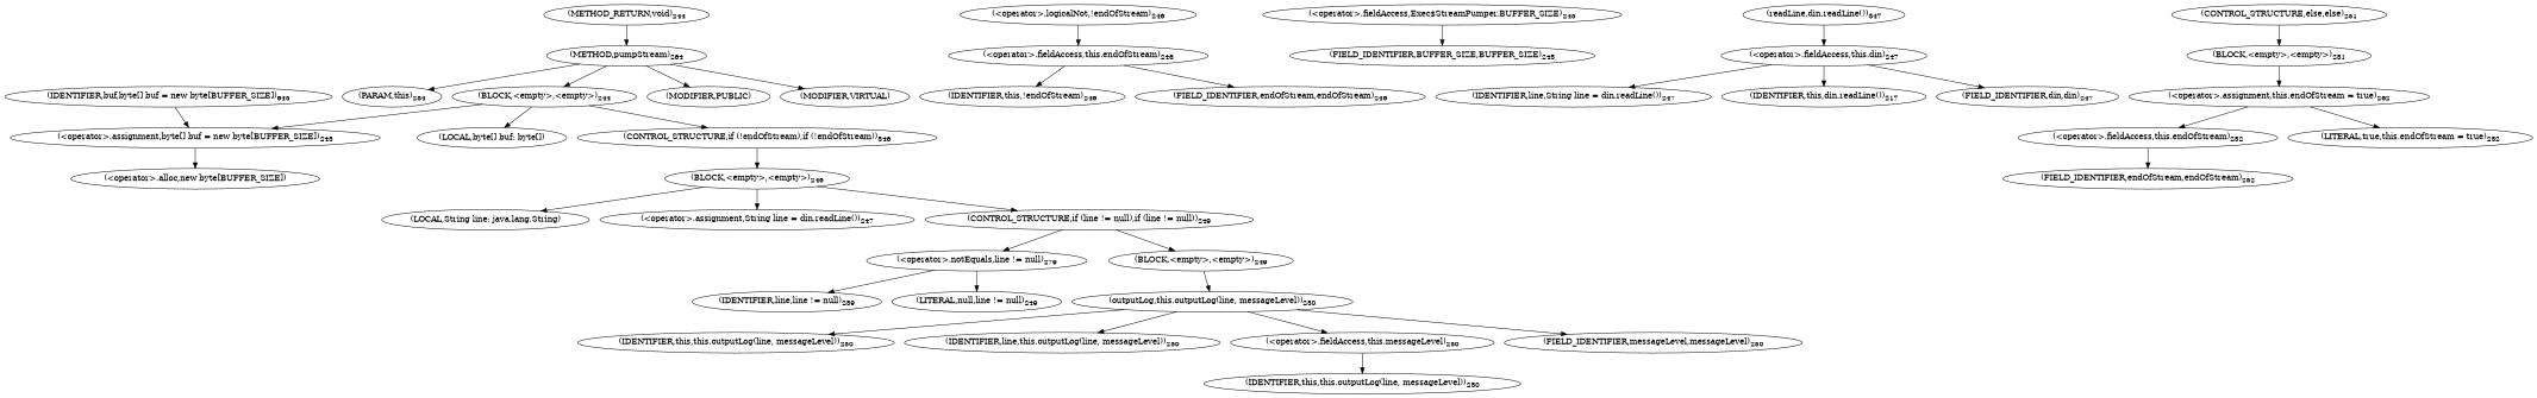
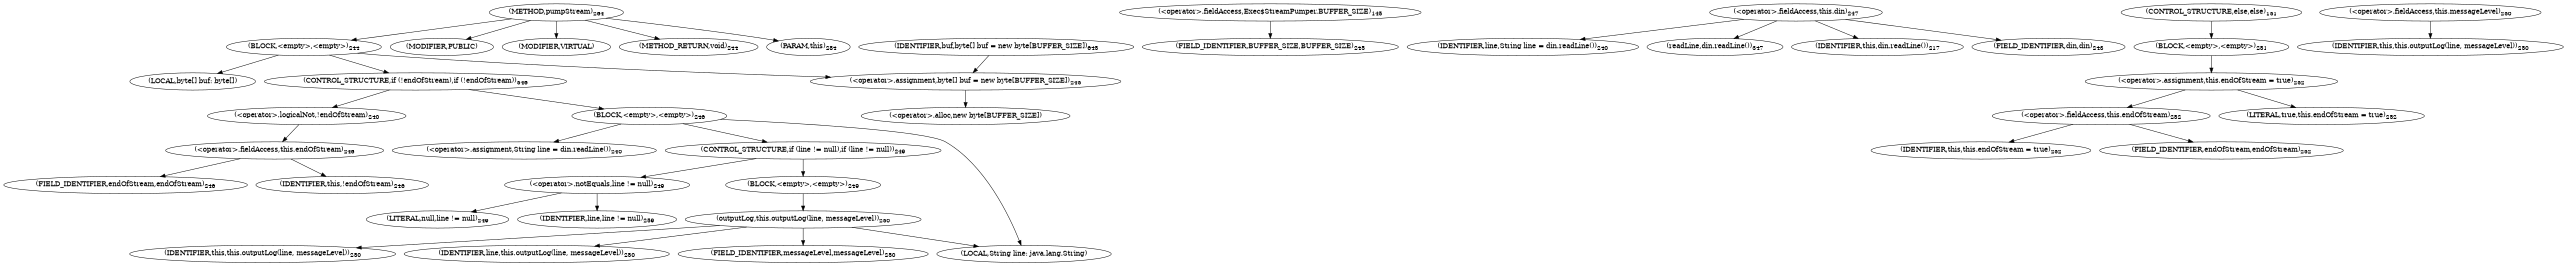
  digraph {
    n1 [label=<(METHOD,pumpStream)<SUB>264</SUB>>]
    n2 [label=<(PARAM,this)<SUB>284</SUB>>]
    n3 [label=<(BLOCK,&lt;empty&gt;,&lt;empty&gt;)<SUB>244</SUB>>]
    n4 [label=<(MODIFIER,PUBLIC)>]
    n5 [label=<(MODIFIER,VIRTUAL)>]
    n6 [label=<(METHOD_RETURN,void)<SUB>244</SUB>>]
    n7 [label=<(LOCAL,byte[] buf: byte[])>]
    n8 [label=<(&lt;operator&gt;.assignment,byte[] buf = new byte[BUFFER_SIZE])<SUB>245</SUB>>]
    n9 [label=<(CONTROL_STRUCTURE,if (!endOfStream),if (!endOfStream))<SUB>546</SUB>>]
    n10 [label=<(&lt;operator&gt;.alloc,new byte[BUFFER_SIZE])>]
-   n11 [label=<(&lt;operator&gt;.logicalNot,!endOfStream)<SUB>246</SUB>>]
+   n11 [label=<(&lt;operator&gt;.logicalNot,!endOfStream)<SUB>240</SUB>>]
    n12 [label=<(BLOCK,&lt;empty&gt;,&lt;empty&gt;)<SUB>246</SUB>>]
    n13 [label=<(IDENTIFIER,buf,byte[] buf = new byte[BUFFER_SIZE])<SUB>645</SUB>>]
-   n14 [label=<(&lt;operator&gt;.fieldAccess,Exec$StreamPumper.BUFFER_SIZE)<SUB>245</SUB>>]
+   n14 [label=<(&lt;operator&gt;.fieldAccess,Exec$StreamPumper.BUFFER_SIZE)<SUB>145</SUB>>]
    n15 [label=<(FIELD_IDENTIFIER,BUFFER_SIZE,BUFFER_SIZE)<SUB>245</SUB>>]
    n16 [label=<(&lt;operator&gt;.fieldAccess,this.endOfStream)<SUB>246</SUB>>]
    n17 [label=<(LOCAL,String line: java.lang.String)>]
-   n18 [label=<(&lt;operator&gt;.assignment,String line = din.readLine())<SUB>247</SUB>>]
+   n18 [label=<(&lt;operator&gt;.assignment,String line = din.readLine())<SUB>240</SUB>>]
    n19 [label=<(CONTROL_STRUCTURE,if (line != null),if (line != null))<SUB>249</SUB>>]
    n20 [label=<(IDENTIFIER,this,!endOfStream)<SUB>246</SUB>>]
    n21 [label=<(FIELD_IDENTIFIER,endOfStream,endOfStream)<SUB>246</SUB>>]
-   n22 [label=<(&lt;operator&gt;.notEquals,line != null)<SUB>279</SUB>>]
+   n22 [label=<(&lt;operator&gt;.notEquals,line != null)<SUB>249</SUB>>]
    n23 [label=<(BLOCK,&lt;empty&gt;,&lt;empty&gt;)<SUB>249</SUB>>]
-   n24 [label=<(IDENTIFIER,line,String line = din.readLine())<SUB>247</SUB>>]
+   n24 [label=<(IDENTIFIER,line,String line = din.readLine())<SUB>240</SUB>>]
    n25 [label=<(readLine,din.readLine())<SUB>347</SUB>>]
    n26 [label=<(&lt;operator&gt;.fieldAccess,this.din)<SUB>247</SUB>>]
    n27 [label=<(IDENTIFIER,this,din.readLine())<SUB>217</SUB>>]
-   n28 [label=<(FIELD_IDENTIFIER,din,din)<SUB>247</SUB>>]
+   n28 [label=<(FIELD_IDENTIFIER,din,din)<SUB>243</SUB>>]
    n29 [label=<(IDENTIFIER,line,line != null)<SUB>259</SUB>>]
    n30 [label=<(LITERAL,null,line != null)<SUB>249</SUB>>]
    n31 [label=<(outputLog,this.outputLog(line, messageLevel))<SUB>250</SUB>>]
-   n32 [label=<(CONTROL_STRUCTURE,else,else)<SUB>251</SUB>>]
+   n32 [label=<(CONTROL_STRUCTURE,else,else)<SUB>151</SUB>>]
    n33 [label=<(BLOCK,&lt;empty&gt;,&lt;empty&gt;)<SUB>251</SUB>>]
    n34 [label=<(IDENTIFIER,this,this.outputLog(line, messageLevel))<SUB>250</SUB>>]
    n35 [label=<(IDENTIFIER,line,this.outputLog(line, messageLevel))<SUB>250</SUB>>]
    n36 [label=<(&lt;operator&gt;.fieldAccess,this.messageLevel)<SUB>250</SUB>>]
    n37 [label=<(FIELD_IDENTIFIER,messageLevel,messageLevel)<SUB>250</SUB>>]
    n38 [label=<(IDENTIFIER,this,this.outputLog(line, messageLevel))<SUB>250</SUB>>]
-   n39 [label=<(&lt;operator&gt;.assignment,this.endOfStream = true)<SUB>262</SUB>>]
+   n39 [label=<(&lt;operator&gt;.assignment,this.endOfStream = true)<SUB>252</SUB>>]
    n40 [label=<(&lt;operator&gt;.fieldAccess,this.endOfStream)<SUB>252</SUB>>]
    n41 [label=<(LITERAL,true,this.endOfStream = true)<SUB>252</SUB>>]
+   n42 [label=<(IDENTIFIER,this,this.endOfStream = true)<SUB>252</SUB>>]
    n43 [label=<(FIELD_IDENTIFIER,endOfStream,endOfStream)<SUB>252</SUB>>]
    n1 -> n2
    n1 -> n3
    n1 -> n4
    n1 -> n5
-   n6 -> n1
+   n1 -> n6
    n3 -> n7
    n3 -> n8
    n3 -> n9
    n8 -> n10
+   n9 -> n11
    n9 -> n12
    n11 -> n16
    n12 -> n17
    n12 -> n18
    n12 -> n19
    n13 -> n8
    n14 -> n15
    n16 -> n20
    n16 -> n21
    n19 -> n22
    n19 -> n23
    n22 -> n29
    n22 -> n30
    n23 -> n31
-   n25 -> n26
+   n26 -> n25
    n26 -> n24
    n26 -> n27
    n26 -> n28
    n31 -> n34
    n31 -> n35
-   n31 -> n36
+   n31 -> n17
    n31 -> n37
    n32 -> n33
    n33 -> n39
    n36 -> n38
    n39 -> n40
    n39 -> n41
+   n40 -> n42
    n40 -> n43
  }
